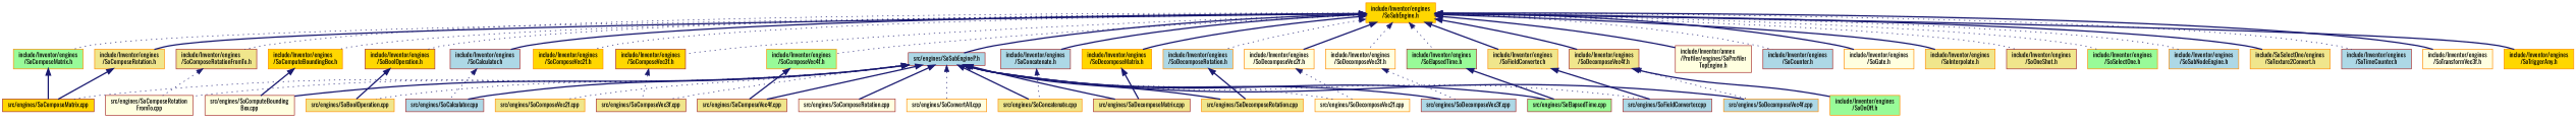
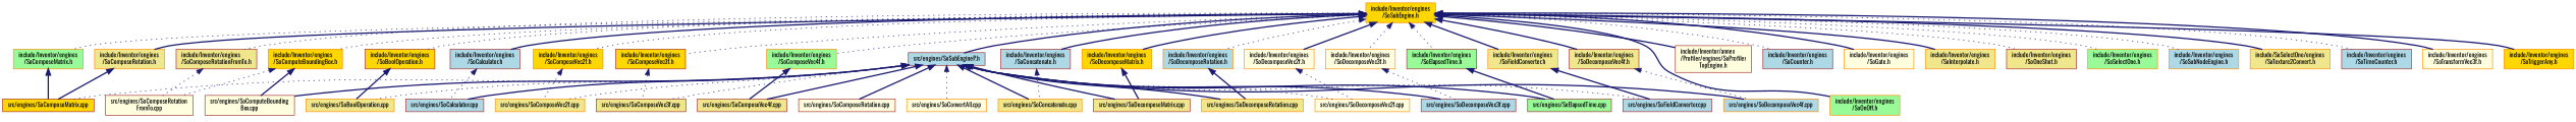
  digraph {
    fontname=Oswald
    node [color=darkorange fillcolor=khaki fontname=Oswald fontsize=10 shape=record style=filled]
    edge [color=midnightblue dir=back fontname=Oswald fontsize=10 labelfontname=Helvetica labelfontsize=10 style=bold]
    n1 [fillcolor=gold fontcolor=black height=0.2 label="include/Inventor/engines\l/SoSubEngine.h" width=0.4]
    n2 [color=brown fillcolor=lightblue height=0.2 label="src/engines/SoSubEngineP.h" width=0.4]
    n3 [color=brown fillcolor=lightyellow height=0.2 label="include/Inventor/annex\l/Profiler/engines/SoProfiler\lTopEngine.h" width=0.4]
    n4 [color=brown fillcolor=gold height=0.2 label="include/Inventor/engines\l/SoBoolOperation.h" width=0.4]
    n5 [color=brown fillcolor=lightblue height=0.2 label="include/Inventor/engines\l/SoCalculator.h" width=0.4]
    n6 [fillcolor=palegreen height=0.2 label="include/Inventor/engines\l/SoComposeMatrix.h" width=0.4]
    n7 [height=0.2 label="include/Inventor/engines\l/SoComposeRotation.h" width=0.4]
    n8 [color=brown height=0.2 label="include/Inventor/engines\l/SoComposeRotationFromTo.h" width=0.4]
    n9 [fillcolor=gold height=0.2 label="include/Inventor/engines\l/SoComposeVec2f.h" width=0.4]
    n10 [color=brown fillcolor=gold height=0.2 label="include/Inventor/engines\l/SoComposeVec3f.h" width=0.4]
    n11 [fillcolor=palegreen height=0.2 label="include/Inventor/engines\l/SoComposeVec4f.h" width=0.4]
    n12 [fillcolor=gold height=0.2 label="include/Inventor/engines\l/SoComputeBoundingBox.h" width=0.4]
    n13 [color=brown fillcolor=lightblue height=0.2 label="include/Inventor/engines\l/SoConcatenate.h" width=0.4]
    n14 [color=brown fillcolor=lightblue height=0.2 label="include/Inventor/engines\l/SoCounter.h" width=0.4]
    n15 [fillcolor=gold height=0.2 label="include/Inventor/engines\l/SoDecomposeMatrix.h" width=0.4]
    n16 [fillcolor=lightblue height=0.2 label="include/Inventor/engines\l/SoDecomposeRotation.h" width=0.4]
    n17 [fillcolor=lightyellow height=0.2 label="include/Inventor/engines\l/SoDecomposeVec2f.h" width=0.4]
    n18 [fillcolor=lightyellow height=0.2 label="include/Inventor/engines\l/SoDecomposeVec3f.h" width=0.4]
    n19 [color=brown height=0.2 label="include/Inventor/engines\l/SoDecomposeVec4f.h" width=0.4]
    n20 [color=brown fillcolor=palegreen height=0.2 label="include/Inventor/engines\l/SoElapsedTime.h" width=0.4]
    n21 [height=0.2 label="include/Inventor/engines\l/SoFieldConverter.h" width=0.4]
    n22 [fillcolor=lightyellow height=0.2 label="include/Inventor/engines\l/SoGate.h" width=0.4]
    n23 [height=0.2 label="include/Inventor/engines\l/SoInterpolate.h" width=0.4]
    n24 [color=brown height=0.2 label="include/Inventor/engines\l/SoOneShot.h" width=0.4]
    n25 [fillcolor=palegreen height=0.2 label="include/Inventor/engines\l/SoOnOff.h" width=0.4]
    n26 [fillcolor=palegreen height=0.2 label="include/Inventor/engines\l/SoSelectOne.h" width=0.4]
    n27 [fillcolor=lightblue height=0.2 label="include/Inventor/engines\l/SoSubNodeEngine.h" width=0.4]
    n28 [height=0.2 label="include/SoSelectOne/engines\l/SoTexture2Convert.h" width=0.4]
    n29 [color=brown fillcolor=lightblue height=0.2 label="include/Inventor/engines\l/SoTimeCounter.h" width=0.4]
    n30 [fillcolor=lightyellow height=0.2 label="include/Inventor/engines\l/SoTransformVec3f.h" width=0.4]
    n31 [fillcolor=gold height=0.2 label="include/Inventor/engines\l/SoTriggerAny.h" width=0.4]
    n32 [height=0.2 label="src/engines/SoBoolOperation.cpp" width=0.4]
    n33 [color=brown fillcolor=lightblue height=0.2 label="src/engines/SoCalculator.cpp" width=0.4]
    n34 [color=brown fillcolor=gold height=0.2 label="src/engines/SoComposeMatrix.cpp" width=0.4]
    n35 [color=brown fillcolor=lightyellow height=0.2 label="src/engines/SoComposeRotation.cpp" width=0.4]
    n36 [color=brown fillcolor=lightyellow height=0.2 label="src/engines/SoComposeRotation\lFromTo.cpp" width=0.4]
    n37 [height=0.2 label="src/engines/SoComposeVec2f.cpp" width=0.4]
    n38 [color=brown height=0.2 label="src/engines/SoComposeVec3f.cpp" width=0.4]
    n39 [color=brown height=0.2 label="src/engines/SoComposeVec4f.cpp" width=0.4]
    n40 [color=brown fillcolor=lightyellow height=0.2 label="src/engines/SoComputeBounding\lBox.cpp" width=0.4]
    n41 [height=0.2 label="src/engines/SoConcatenate.cpp" width=0.4]
    n42 [fillcolor=lightyellow height=0.2 label="src/engines/SoConvertAll.cpp" width=0.4]
    n43 [color=brown height=0.2 label="src/engines/SoDecomposeMatrix.cpp" width=0.4]
    n44 [height=0.2 label="src/engines/SoDecomposeRotation.cpp" width=0.4]
    n45 [fillcolor=lightyellow height=0.2 label="src/engines/SoDecomposeVec2f.cpp" width=0.4]
    n46 [color=brown fillcolor=lightblue height=0.2 label="src/engines/SoDecomposeVec3f.cpp" width=0.4]
    n47 [fillcolor=lightblue height=0.2 label="src/engines/SoDecomposeVec4f.cpp" width=0.4]
    n48 [color=brown fillcolor=palegreen height=0.2 label="src/engines/SoElapsedTime.cpp" width=0.4]
    n49 [color=brown fillcolor=lightblue height=0.2 label="src/engines/SoFieldConverter.cpp" width=0.4]
    n1 -> n2
    n1 -> n3
    n1 -> n4 [style=dotted]
    n1 -> n5
    n1 -> n6 [style=dotted]
    n1 -> n7
    n1 -> n8 [style=dotted]
    n1 -> n9 [style=dotted]
    n1 -> n10 [style=dotted]
    n1 -> n11 [style=dotted]
    n1 -> n12 [style=dotted]
    n1 -> n13
    n1 -> n14 [style=dotted]
    n1 -> n15
    n1 -> n16 [style=dotted]
    n1 -> n17
    n1 -> n18 [style=dotted]
    n1 -> n19
    n1 -> n20 [style=dotted]
    n1 -> n21
    n1 -> n22
    n1 -> n23
    n1 -> n24 [style=dotted]
-   n19 -> n25
+   n1 -> n25
    n1 -> n26 [style=dotted]
    n1 -> n27 [style=dotted]
    n1 -> n28
    n1 -> n29 [style=dotted]
    n1 -> n30
    n1 -> n31
    n2 -> n32 [style=dotted]
    n2 -> n33
    n2 -> n34 [style=dotted]
    n2 -> n35
-   n2 -> n36 [style=dotted]
+   n12 -> n36 [style=dotted]
    n2 -> n37 [style=dotted]
    n2 -> n38 [style=dotted]
    n2 -> n39
    n2 -> n40
    n2 -> n41
    n2 -> n42 [style=dotted]
    n2 -> n43
    n2 -> n44
    n2 -> n45 [style=dotted]
    n2 -> n46
    n2 -> n47
    n2 -> n48
    n2 -> n49 [style=dotted]
    n4 -> n32
    n5 -> n33 [style=dotted]
    n6 -> n34
    n7 -> n34
    n8 -> n36 [style=dotted]
+   n9 -> n37 [style=dotted]
    n10 -> n38 [style=dotted]
    n11 -> n39
    n12 -> n40
    n13 -> n41 [style=dotted]
    n15 -> n43
    n16 -> n44
    n17 -> n45 [style=dotted]
    n18 -> n46 [style=dotted]
    n19 -> n47 [style=dotted]
    n20 -> n48
    n21 -> n49
  }
